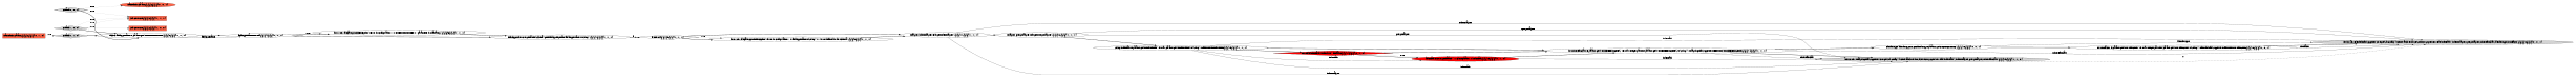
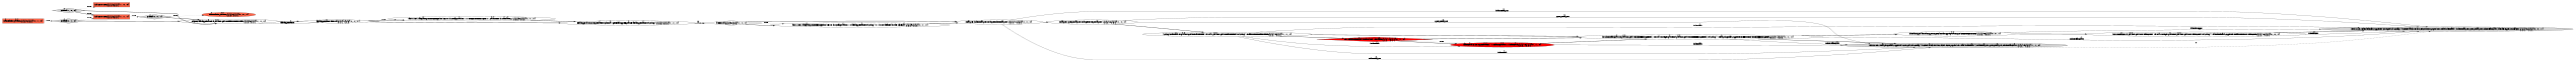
  digraph {
    rankdir=LR
    node [fillcolor=white shape=ellipse style=filled]
    edge [style=bold]
    n1 [fillcolor=red label="new File(indexPath).isAbsolute() == false@@@14@@@['0', '1', '0']" shape=diamond]
    n2 [fillcolor=red label="indexPath = core.getDataDir() + File.separator + indexPath@@@15@@@['0', '1', '0']"]
    n3 [label="int minPrefixChars = params.get(MIN_PREFIX_CHARS) != null? Integer.parseInt(params.get(MIN_PREFIX_CHARS).toString()): AnalyzingInfixSuggester.DEFAULT_MIN_PREFIX_CHARS@@@14@@@['1', '1', '1']"]
    n4 [fillcolor=lightgray label="return new AnalyzingInfixSuggester(core.getSolrConfig().luceneMatchVersion,FSDirectory.open(new File(indexPath)),indexAnalyzer,queryAnalyzer,minPrefixChars)@@@19@@@['1', '1', '0']"]
    n5 [fillcolor=lightgray label="return new BlendedInfixSuggester(core.getSolrConfig().luceneMatchVersion,FSDirectory.open(new File(indexPath)),indexAnalyzer,queryAnalyzer,minPrefixChars,blenderType,numFactor)@@@18@@@['0', '0', '1']"]
    n6 [label="BlenderType blenderType = getBlenderType(params.get(BLENDER_TYPE))@@@15@@@['0', '0', '1']"]
    n7 [fillcolor=lightgray label="create['0', '1', '0']" shape=diamond]
    n8 [label="Object fieldTypeName = params.get(QUERY_ANALYZER)@@@3@@@['1', '1', '1']"]
    n9 [fillcolor=tomato label="SolrCore core@@@2@@@['1', '1', '1']" shape=box]
    n10 [fillcolor=tomato label="NamedList params@@@2@@@['0', '1', '0']" shape=box]
    n11 [label="fieldTypeName == null@@@4@@@['1', '1', '1']" shape=diamond]
    n12 [label="Analyzer indexAnalyzer = ft.getIndexAnalyzer()@@@11@@@['1', '1', '1']"]
    n13 [label="Analyzer queryAnalyzer = ft.getQueryAnalyzer()@@@12@@@['1', '1', '1']"]
    n14 [label="String indexPath = params.get(INDEX_PATH) != null? params.get(INDEX_PATH).toString(): DEFAULT_INDEX_PATH@@@13@@@['1', '1', '1']"]
    n15 [label="int numFactor = params.get(NUM_FACTOR) != null? Integer.parseInt(params.get(NUM_FACTOR).toString()): BlendedInfixSuggester.DEFAULT_NUM_FACTOR@@@16@@@['0', '0', '1']"]
    n16 [label="throw new IllegalArgumentException(\"Error in configuration: \" + QUERY_ANALYZER + \" parameter is mandatory\")@@@5@@@['1', '1', '1']"]
    n17 [label="FieldType ft = core.getLatestSchema().getFieldTypeByName(fieldTypeName.toString())@@@7@@@['1', '1', '1']"]
    n18 [label="ft == null@@@8@@@['1', '1', '1']" shape=diamond]
    n19 [fillcolor=tomato label="SolrCore core@@@2@@@['1', '0', '0']" shape=box]
    n20 [fillcolor=lightgray label="create['0', '0', '1']" shape=diamond]
    n21 [fillcolor=tomato label="NamedList params@@@2@@@['0', '0', '1']"]
    n22 [label="throw new IllegalArgumentException(\"Error in configuration: \" + fieldTypeName.toString() + \" is not defined in the schema\")@@@9@@@['1', '1', '1']"]
    n23 [fillcolor=lightgray label="create['1', '0', '0']" shape=diamond]
    n1 -> n2 [label=true style=dotted]
    n1 -> n2
    n1 -> n3
    n2 -> n3
    n2 -> n4 [label=indexPath style=solid]
    n3 -> n4
    n3 -> n4 [label=minPrefixChars style=solid]
    n3 -> n5 [label=minPrefixChars style=solid]
    n3 -> n6
    n4 -> n5 [label=0 style=dashed]
    n6 -> n5 [label=blenderType style=solid]
    n6 -> n15
    n7 -> n8
    n7 -> n9 [label=true style=dotted]
    n8 -> n11
    n8 -> n11 [label=fieldTypeName style=solid]
    n10 -> n7 [label=true style=dotted]
    n11 -> n16
    n11 -> n16 [label=true style=dotted]
    n11 -> n17
    n12 -> n4 [label=indexAnalyzer style=solid]
    n12 -> n5 [label=indexAnalyzer style=solid]
    n12 -> n13
    n13 -> n4 [label=queryAnalyzer style=solid]
    n13 -> n5 [label=queryAnalyzer style=solid]
    n13 -> n14
    n14 -> n1
    n14 -> n2 [label=indexPath style=solid]
    n14 -> n3
    n14 -> n4 [label=indexPath style=solid]
    n14 -> n5 [label=indexPath style=solid]
    n15 -> n5 [label=numFactor style=solid]
    n15 -> n5
    n16 -> n17
    n17 -> n18 [label=ft style=solid]
    n17 -> n18
    n18 -> n12
    n18 -> n22
    n18 -> n22 [label=true style=dotted]
    n20 -> n8
-   n20 -> n9 [label=true style=dotted]
+   n9 -> n20 [label=true style=dotted]
    n20 -> n21 [label=true style=dotted]
    n22 -> n12
    n23 -> n8
-   n23 -> n9 [label=true style=dotted]
+   n23 -> n9 [label=true]
    n23 -> n19 [label=true style=dotted]
  }
